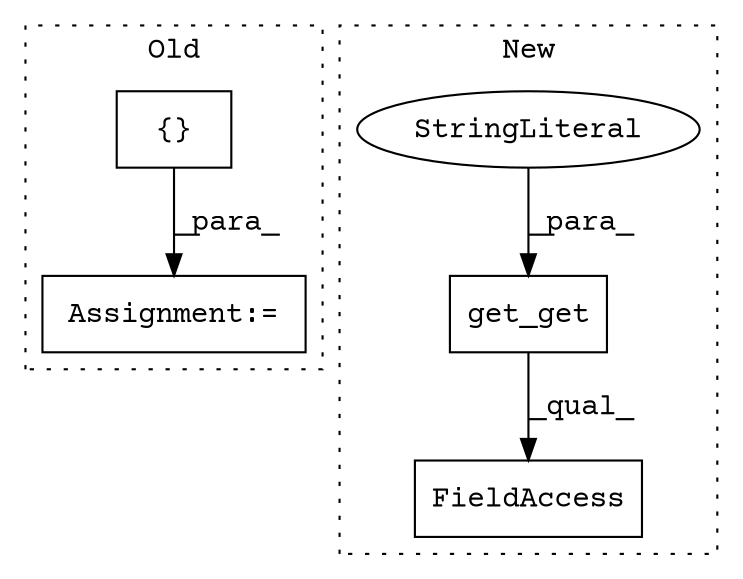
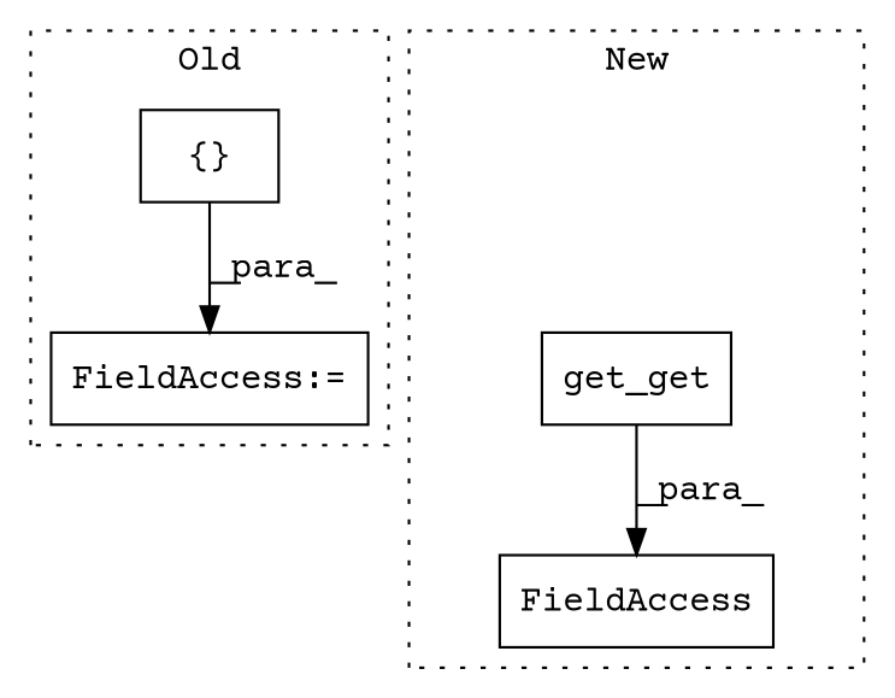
  digraph {
    fontname="Courier Prime"
    node [fontname="Courier Prime" shape=box]
    edge [fontname="Courier Prime"]
    n1 [a=4 l="1,1" label="{}" s="1475,1841"]
-   n2 [a=7 l=1 label="Assignment:=" s=1458]
+   n2 [a=7 l=1 label="FieldAccess:=" s=1458]
    n3 [a=32 l="9,1" label=get_get s="1464,1481"]
    n4 [a=22 l=29 label=FieldAccess s=1460]
-   n5 [a=45 l=8 label=StringLiteral s=1473 shape=ellipse]
    subgraph cluster_1 {
      label=Old
      style=dotted
      n1
      n2
    }
    subgraph cluster_2 {
      label=New
      style=dotted
      n3
      n4
-     n5
    }
    n1 -> n2 [label=_para_]
-   n3 -> n4 [label=_qual_]
-   n5 -> n3 [label=_para_]
+   n3 -> n4 [label=_para_]
  }
